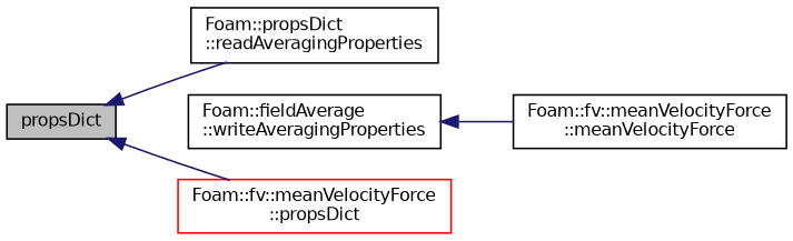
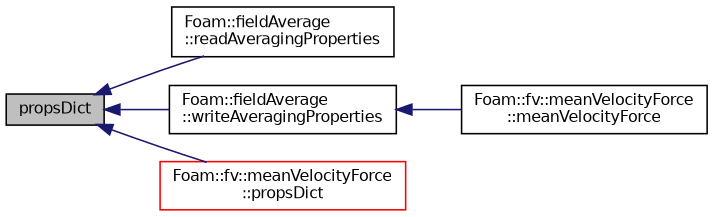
  digraph {
    rankdir=LR
    node [color=black fontname=Helvetica fontsize=10 shape=record]
    edge [color=midnightblue dir=back fontname=Helvetica fontsize=10 labelfontname=Helvetica labelfontsize=10 style=solid]
    n1 [fillcolor=grey75 fontcolor=black height=0.2 label=propsDict style=filled width=0.4]
-   n2 [height=0.2 label="Foam::propsDict\l::readAveragingProperties" width=0.4]
+   n2 [height=0.2 label="Foam::fieldAverage\l::readAveragingProperties" width=0.4]
    n3 [height=0.2 label="Foam::fieldAverage\l::writeAveragingProperties" width=0.4]
    n4 [color=red height=0.2 label="Foam::fv::meanVelocityForce\l::propsDict" width=0.4]
    n5 [height=0.2 label="Foam::fv::meanVelocityForce\l::meanVelocityForce" width=0.4]
    n1 -> n2
+   n1 -> n3
    n1 -> n4
    n3 -> n5
  }
